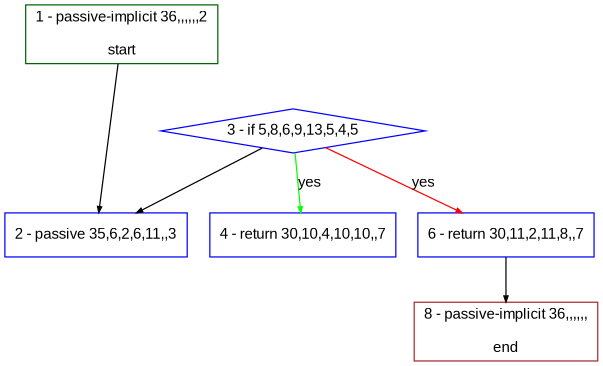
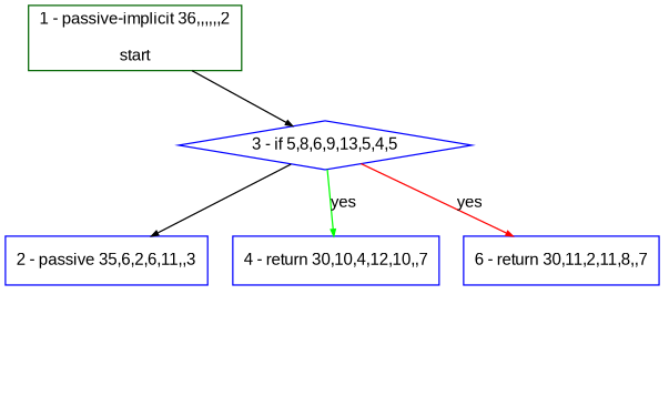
  digraph {
    bgcolor=white
    compound=true
    fillcolor="#FFFFCC"
    fontname=Arial
    fontsize=12
    pack=true
    packmode=clust
    style="rounded,filled"
    node [color="#0000ff" compound=true fillcolor="#ffffff" fixedsize=false fontname=Arial fontsize=12 node_initialized=no shape=box style=filled]
    edge [arrowhead=normal arrowsize=0.5 arrowtail=none color="#000000" compound=true dir=forward fontcolor=black fontname=Arial fontsize=12]
    n1 [label="2 - passive 35,6,2,6,11,,3"]
    n2 [label="3 - if 5,8,6,9,13,5,4,5" shape=diamond]
-   n3 [label="4 - return 30,10,4,10,10,,7"]
+   n3 [label="4 - return 30,10,4,12,10,,7"]
    n4 [label="6 - return 30,11,2,11,8,,7"]
    n5 [color="#006400" label="1 - passive-implicit 36,,,,,,2\n\nstart"]
-   n6 [color="#a52a2a" label="8 - passive-implicit 36,,,,,,\n\nend"]
    n2 -> n1
    n2 -> n3 [color="#00ff00" label=yes]
    n2 -> n4 [color="#ff0000" label=yes]
-   n4 -> n6
-   n5 -> n1
+   n5 -> n2
  }
